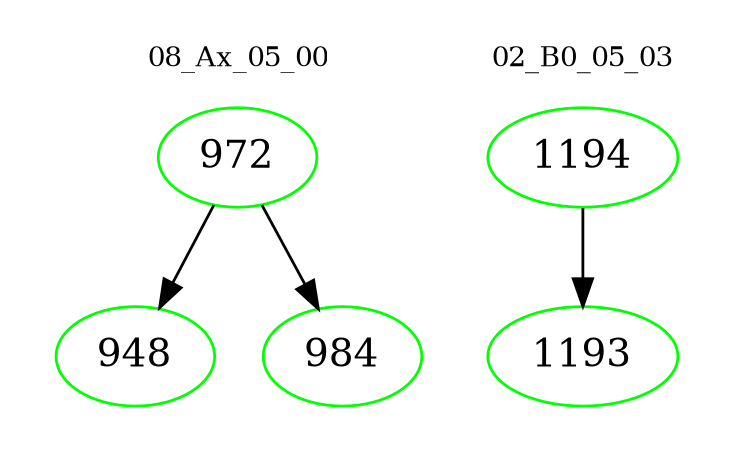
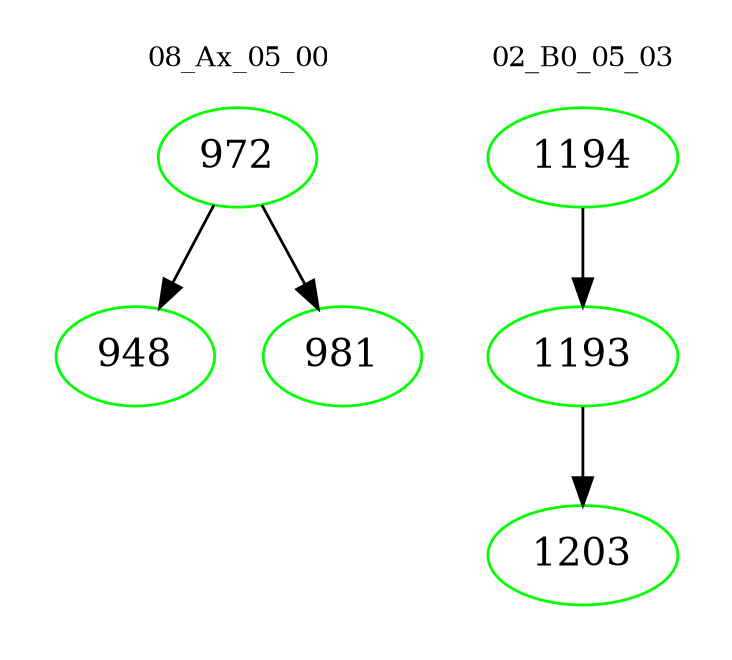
  digraph {
    node [color=green]
    edge [color=black]
    n1 [label=972]
    n2 [label=948]
-   n3 [label=984]
+   n3 [label=981]
    n4 [label=1193]
    n5 [label=1194]
+   n6 [label=1203]
    subgraph cluster_1 {
      color=white
      fontsize=10
      label="08_Ax_05_00"
      n1
      n2
      n3
    }
    subgraph cluster_2 {
      color=white
      fontsize=10
      label="02_B0_05_03"
      n4
      n5
+     n6
    }
    n1 -> n2
    n1 -> n3
+   n4 -> n6
    n5 -> n4
  }
